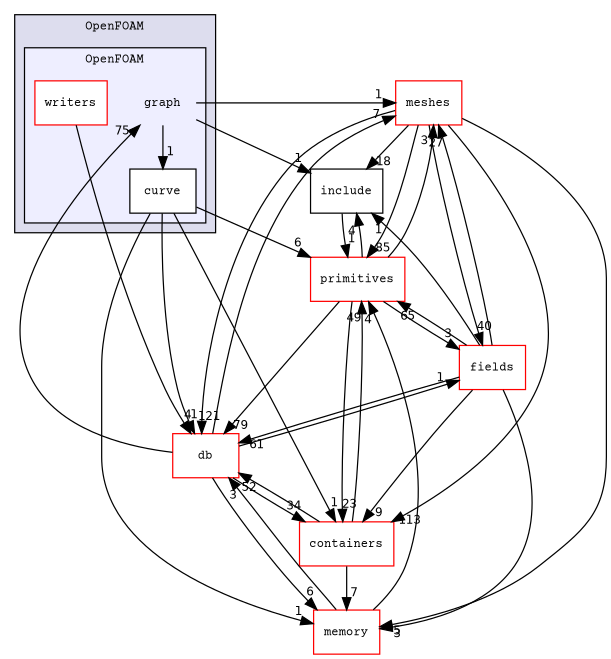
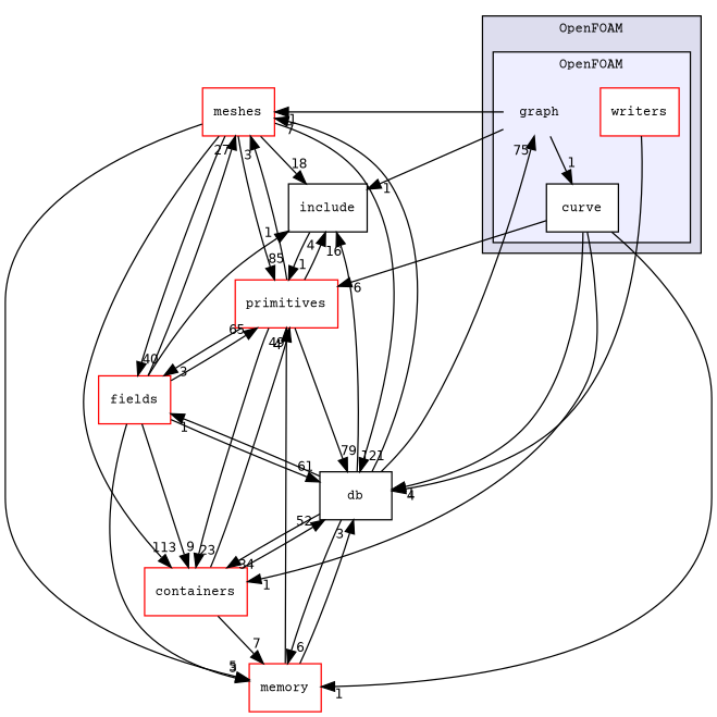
  digraph {
    compound=true
    fontname="Courier Prime"
    node [fontname="Courier Prime" fontsize=10 shape=box color=red]
    edge [fontname="Courier Prime" headlabel=1 labeldistance=1.5 labelfontname=Helvetica labelfontsize=10]
    n1 [label="graph" shape=plaintext color=""]
    n2 [color=black fillcolor=white label=curve style=filled]
    n3 [fillcolor=white label=writers style=filled]
    n4 [label=meshes]
    n5 [label=include color=""]
    n6 [label=memory]
    n7 [label=containers]
-   n8 [label=db]
+   n8 [color=black label=db]
    n9 [label=primitives]
    n10 [label=fields]
    subgraph cluster_1 {
      bgcolor="#ddddee"
      fontsize=10
      label=OpenFOAM
      pencolor=black
      subgraph cluster_2 {
        bgcolor="#eeeeff"
        fontsize=10
        label=OpenFOAM
        pencolor=black
        n1
        n2
        n3
      }
    }
    n1 -> n2
    n1 -> n4
    n1 -> n5
    n2 -> n6
    n2 -> n7
    n2 -> n8
    n2 -> n9 [headlabel=6]
    n3 -> n8 [headlabel=4]
    n4 -> n5 [headlabel=18]
    n4 -> n6 [headlabel=5]
    n4 -> n7 [headlabel=113]
    n4 -> n8 [headlabel=121]
    n4 -> n9 [headlabel=85]
    n4 -> n10 [headlabel=40]
    n5 -> n9
    n6 -> n8 [headlabel=3]
    n6 -> n9 [headlabel=4]
    n7 -> n6 [headlabel=7]
    n7 -> n8 [headlabel=52]
    n7 -> n9 [headlabel=49]
    n8 -> n1 [headlabel=75]
    n8 -> n4 [headlabel=7]
+   n8 -> n5 [headlabel=16]
    n8 -> n6 [headlabel=6]
    n8 -> n7 [headlabel=34]
    n8 -> n10
    n9 -> n4 [headlabel=3]
    n9 -> n5 [headlabel=4]
    n9 -> n7 [headlabel=23]
    n9 -> n8 [headlabel=79]
    n9 -> n10 [headlabel=3]
    n10 -> n4 [headlabel=27]
    n10 -> n5
    n10 -> n6 [headlabel=3]
    n10 -> n7 [headlabel=9]
    n10 -> n8 [headlabel=61]
    n10 -> n9 [headlabel=65]
  }
